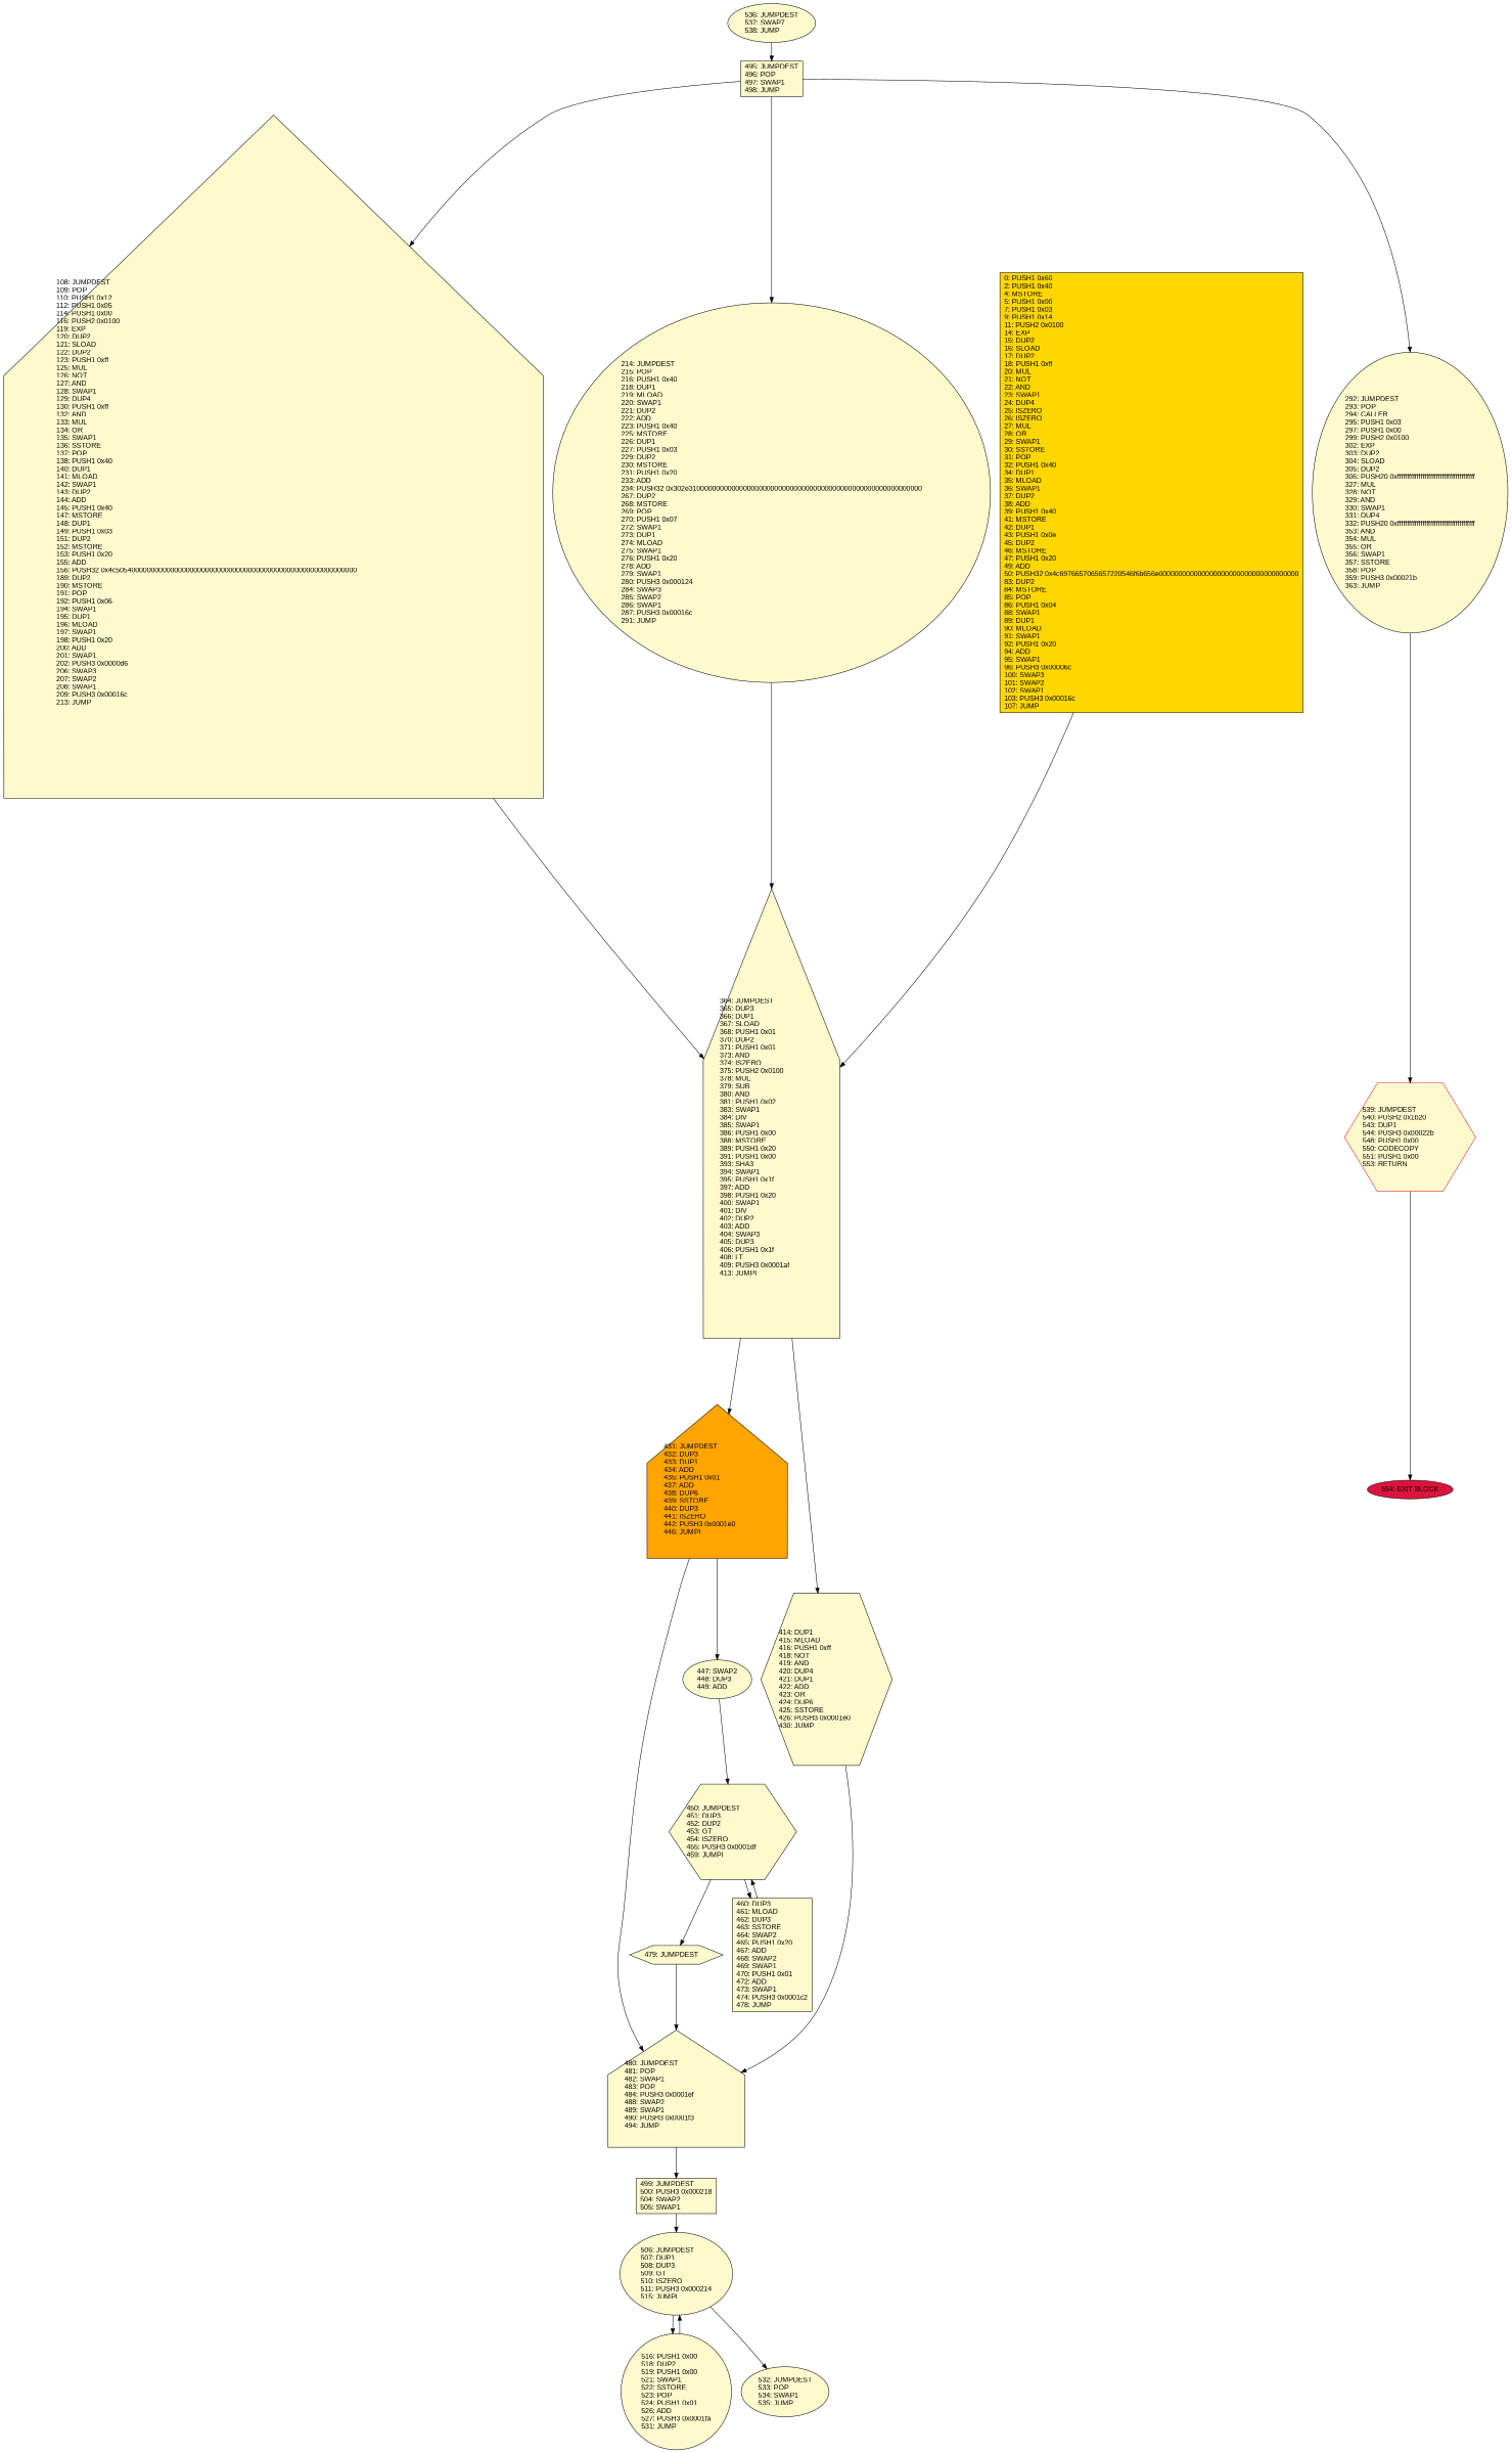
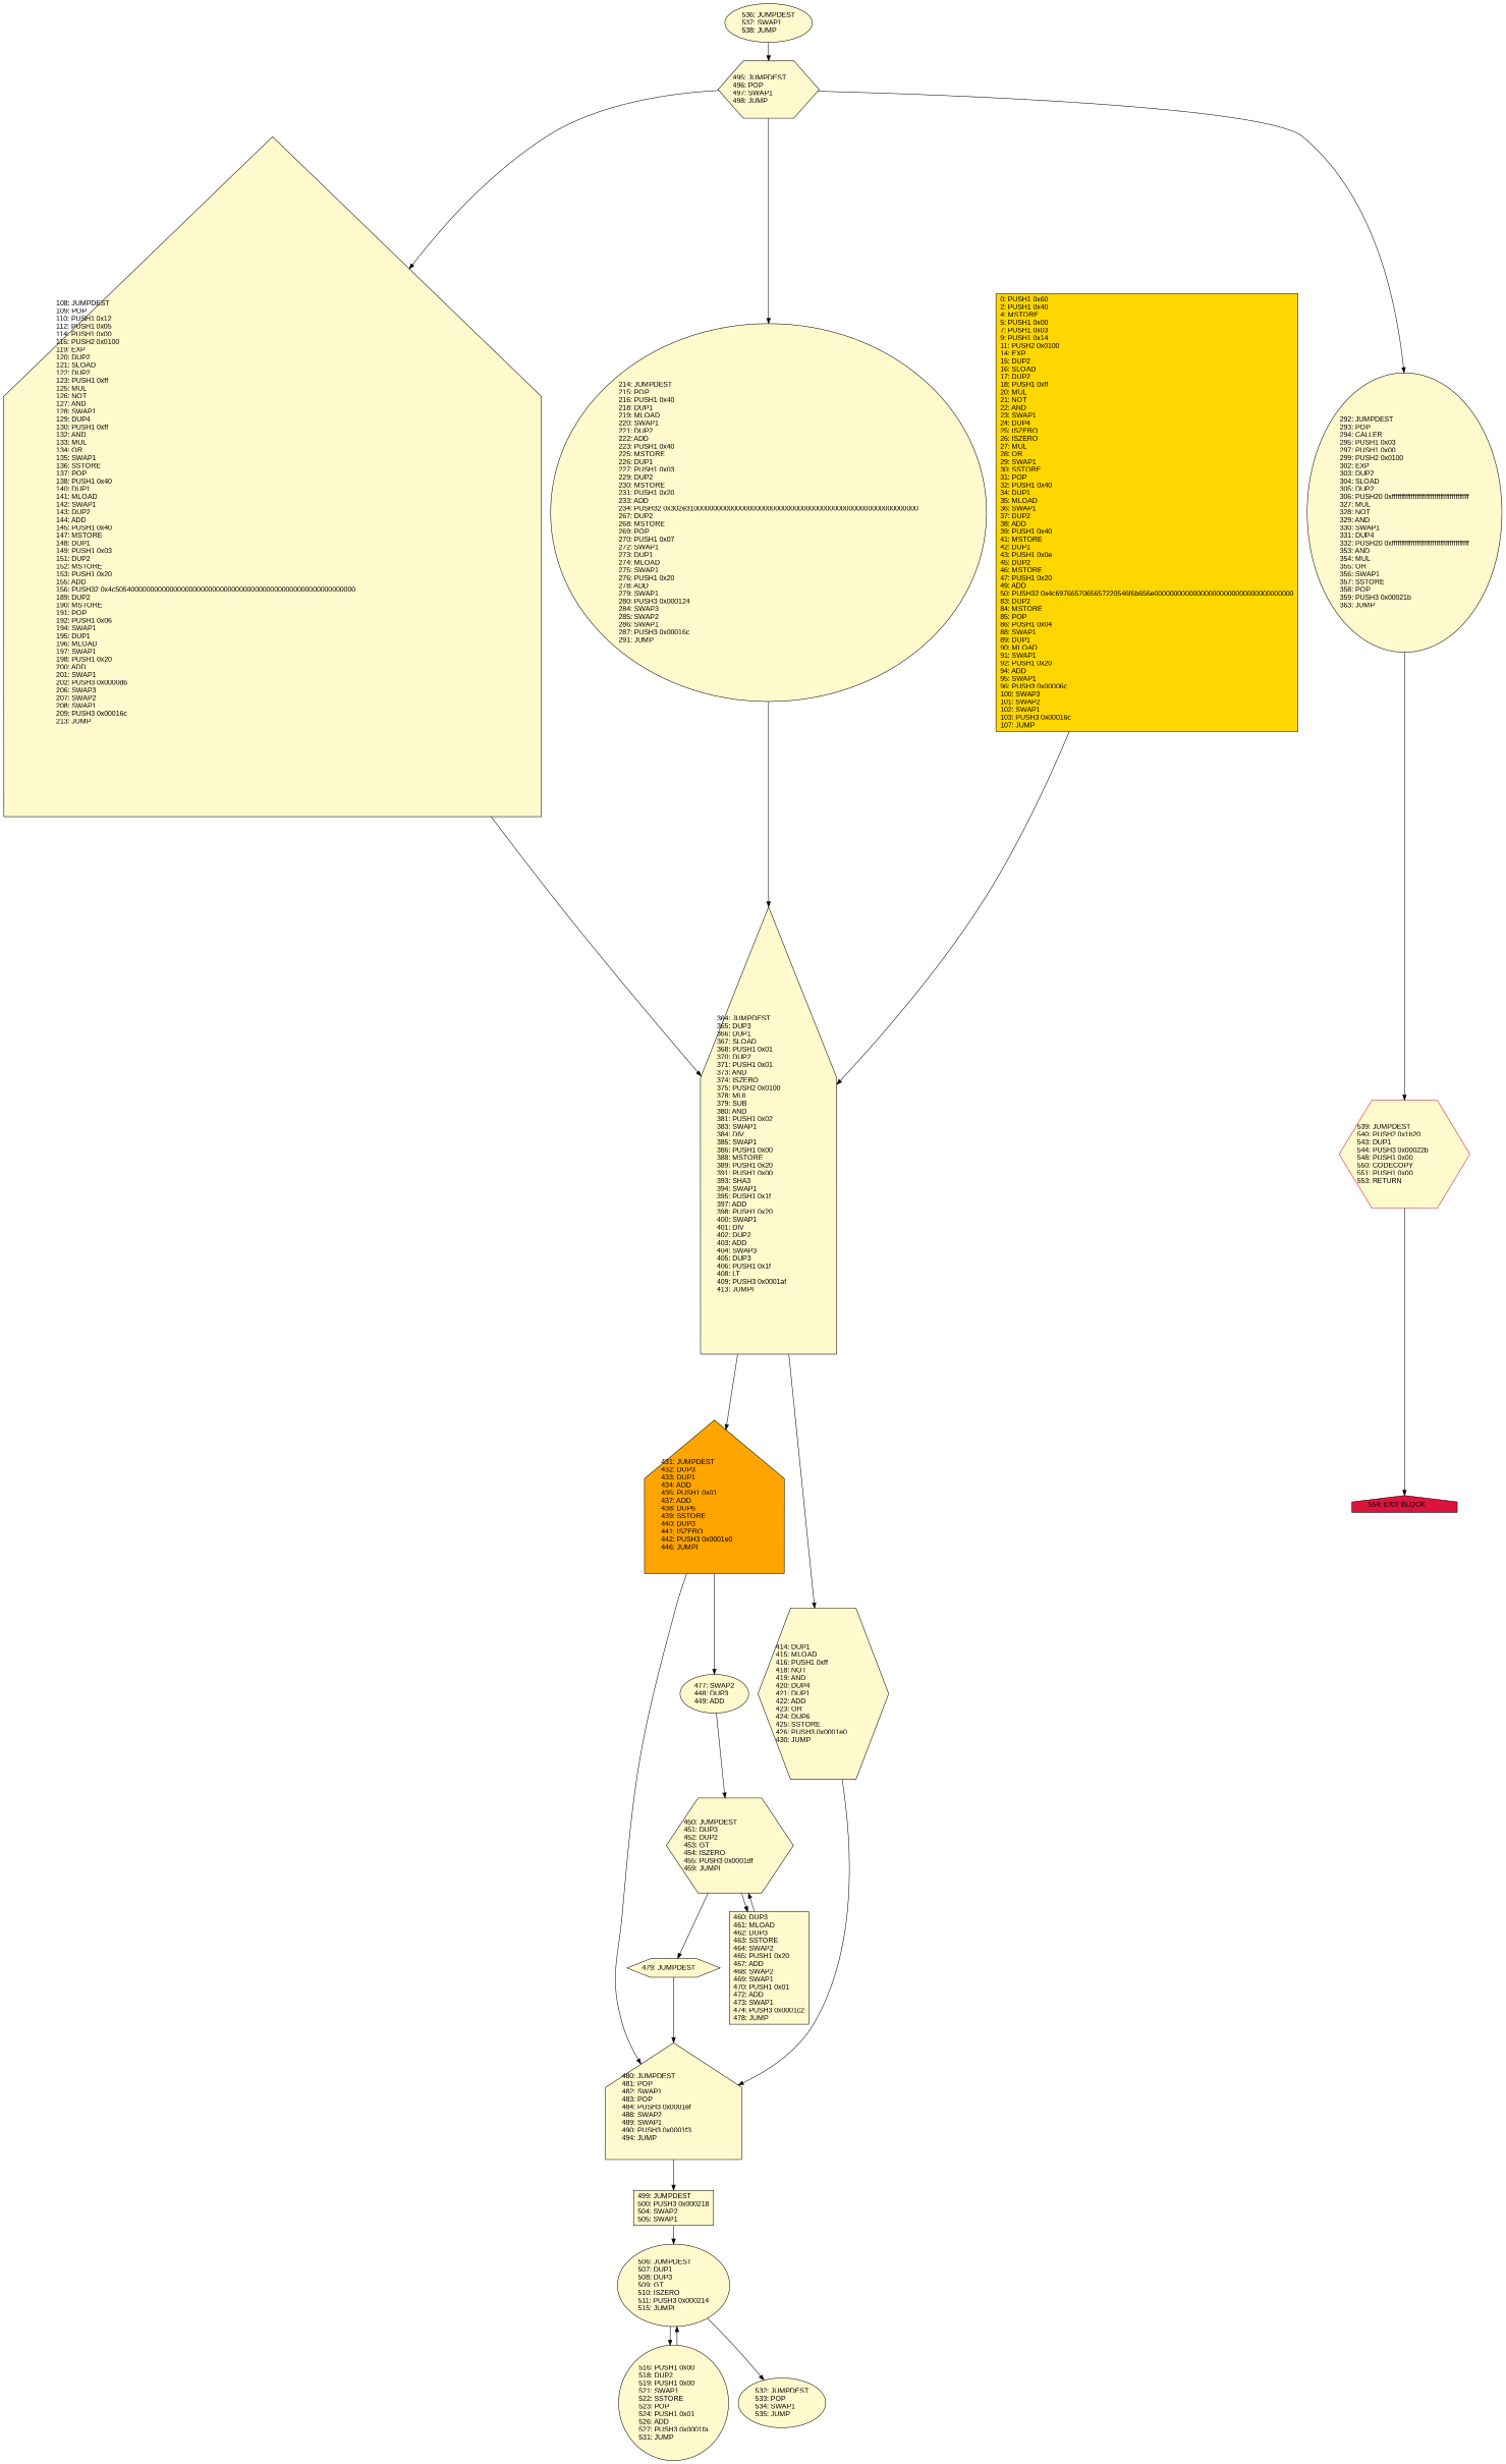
  digraph {
    rankdir=UD
    node [color=black fillcolor=lemonchiffon fontcolor=black fontname=arial shape=ellipse style=filled]
    n1 [label="450: JUMPDEST\l451: DUP3\l452: DUP2\l453: GT\l454: ISZERO\l455: PUSH3 0x0001df\l459: JUMPI\l" shape=hexagon]
    n2 [label="479: JUMPDEST\l" shape=hexagon]
    n3 [label="460: DUP3\l461: MLOAD\l462: DUP3\l463: SSTORE\l464: SWAP2\l465: PUSH1 0x20\l467: ADD\l468: SWAP2\l469: SWAP1\l470: PUSH1 0x01\l472: ADD\l473: SWAP1\l474: PUSH3 0x0001c2\l478: JUMP\l" shape=box]
    n4 [label="480: JUMPDEST\l481: POP\l482: SWAP1\l483: POP\l484: PUSH3 0x0001ef\l488: SWAP2\l489: SWAP1\l490: PUSH3 0x0001f3\l494: JUMP\l" shape=house]
    n5 [label="108: JUMPDEST\l109: POP\l110: PUSH1 0x12\l112: PUSH1 0x05\l114: PUSH1 0x00\l116: PUSH2 0x0100\l119: EXP\l120: DUP2\l121: SLOAD\l122: DUP2\l123: PUSH1 0xff\l125: MUL\l126: NOT\l127: AND\l128: SWAP1\l129: DUP4\l130: PUSH1 0xff\l132: AND\l133: MUL\l134: OR\l135: SWAP1\l136: SSTORE\l137: POP\l138: PUSH1 0x40\l140: DUP1\l141: MLOAD\l142: SWAP1\l143: DUP2\l144: ADD\l145: PUSH1 0x40\l147: MSTORE\l148: DUP1\l149: PUSH1 0x03\l151: DUP2\l152: MSTORE\l153: PUSH1 0x20\l155: ADD\l156: PUSH32 0x4c50540000000000000000000000000000000000000000000000000000000000\l189: DUP2\l190: MSTORE\l191: POP\l192: PUSH1 0x06\l194: SWAP1\l195: DUP1\l196: MLOAD\l197: SWAP1\l198: PUSH1 0x20\l200: ADD\l201: SWAP1\l202: PUSH3 0x0000d6\l206: SWAP3\l207: SWAP2\l208: SWAP1\l209: PUSH3 0x00016c\l213: JUMP\l" shape=house]
    n6 [label="364: JUMPDEST\l365: DUP3\l366: DUP1\l367: SLOAD\l368: PUSH1 0x01\l370: DUP2\l371: PUSH1 0x01\l373: AND\l374: ISZERO\l375: PUSH2 0x0100\l378: MUL\l379: SUB\l380: AND\l381: PUSH1 0x02\l383: SWAP1\l384: DIV\l385: SWAP1\l386: PUSH1 0x00\l388: MSTORE\l389: PUSH1 0x20\l391: PUSH1 0x00\l393: SHA3\l394: SWAP1\l395: PUSH1 0x1f\l397: ADD\l398: PUSH1 0x20\l400: SWAP1\l401: DIV\l402: DUP2\l403: ADD\l404: SWAP3\l405: DUP3\l406: PUSH1 0x1f\l408: LT\l409: PUSH3 0x0001af\l413: JUMPI\l" shape=house]
    n7 [fillcolor=orange label="431: JUMPDEST\l432: DUP3\l433: DUP1\l434: ADD\l435: PUSH1 0x01\l437: ADD\l438: DUP6\l439: SSTORE\l440: DUP3\l441: ISZERO\l442: PUSH3 0x0001e0\l446: JUMPI\l" shape=house]
    n8 [label="414: DUP1\l415: MLOAD\l416: PUSH1 0xff\l418: NOT\l419: AND\l420: DUP4\l421: DUP1\l422: ADD\l423: OR\l424: DUP6\l425: SSTORE\l426: PUSH3 0x0001e0\l430: JUMP\l" shape=hexagon]
    n9 [label="532: JUMPDEST\l533: POP\l534: SWAP1\l535: JUMP\l"]
-   n10 [label="536: JUMPDEST\l537: SWAP7\l538: JUMP\l"]
-   n11 [label="495: JUMPDEST\l496: POP\l497: SWAP1\l498: JUMP\l" shape=box]
-   n12 [label="447: SWAP2\l448: DUP3\l449: ADD\l"]
+   n10 [label="536: JUMPDEST\l537: SWAP1\l538: JUMP\l"]
+   n11 [label="495: JUMPDEST\l496: POP\l497: SWAP1\l498: JUMP\l" shape=hexagon]
+   n12 [label="477: SWAP2\l448: DUP3\l449: ADD\l"]
    n13 [label="499: JUMPDEST\l500: PUSH3 0x000218\l504: SWAP2\l505: SWAP1\l" shape=box]
-   n14 [fillcolor=crimson label="554: EXIT BLOCK\l"]
+   n14 [fillcolor=crimson label="554: EXIT BLOCK\l" shape=house]
    n15 [label="214: JUMPDEST\l215: POP\l216: PUSH1 0x40\l218: DUP1\l219: MLOAD\l220: SWAP1\l221: DUP2\l222: ADD\l223: PUSH1 0x40\l225: MSTORE\l226: DUP1\l227: PUSH1 0x03\l229: DUP2\l230: MSTORE\l231: PUSH1 0x20\l233: ADD\l234: PUSH32 0x302e310000000000000000000000000000000000000000000000000000000000\l267: DUP2\l268: MSTORE\l269: POP\l270: PUSH1 0x07\l272: SWAP1\l273: DUP1\l274: MLOAD\l275: SWAP1\l276: PUSH1 0x20\l278: ADD\l279: SWAP1\l280: PUSH3 0x000124\l284: SWAP3\l285: SWAP2\l286: SWAP1\l287: PUSH3 0x00016c\l291: JUMP\l"]
    n16 [label="292: JUMPDEST\l293: POP\l294: CALLER\l295: PUSH1 0x03\l297: PUSH1 0x00\l299: PUSH2 0x0100\l302: EXP\l303: DUP2\l304: SLOAD\l305: DUP2\l306: PUSH20 0xffffffffffffffffffffffffffffffffffffffff\l327: MUL\l328: NOT\l329: AND\l330: SWAP1\l331: DUP4\l332: PUSH20 0xffffffffffffffffffffffffffffffffffffffff\l353: AND\l354: MUL\l355: OR\l356: SWAP1\l357: SSTORE\l358: POP\l359: PUSH3 0x00021b\l363: JUMP\l"]
    n17 [color=crimson label="539: JUMPDEST\l540: PUSH2 0x1b20\l543: DUP1\l544: PUSH3 0x00022b\l548: PUSH1 0x00\l550: CODECOPY\l551: PUSH1 0x00\l553: RETURN\l" shape=hexagon]
    n18 [label="516: PUSH1 0x00\l518: DUP2\l519: PUSH1 0x00\l521: SWAP1\l522: SSTORE\l523: POP\l524: PUSH1 0x01\l526: ADD\l527: PUSH3 0x0001fa\l531: JUMP\l"]
    n19 [label="506: JUMPDEST\l507: DUP1\l508: DUP3\l509: GT\l510: ISZERO\l511: PUSH3 0x000214\l515: JUMPI\l"]
    n20 [fillcolor=gold label="0: PUSH1 0x60\l2: PUSH1 0x40\l4: MSTORE\l5: PUSH1 0x00\l7: PUSH1 0x03\l9: PUSH1 0x14\l11: PUSH2 0x0100\l14: EXP\l15: DUP2\l16: SLOAD\l17: DUP2\l18: PUSH1 0xff\l20: MUL\l21: NOT\l22: AND\l23: SWAP1\l24: DUP4\l25: ISZERO\l26: ISZERO\l27: MUL\l28: OR\l29: SWAP1\l30: SSTORE\l31: POP\l32: PUSH1 0x40\l34: DUP1\l35: MLOAD\l36: SWAP1\l37: DUP2\l38: ADD\l39: PUSH1 0x40\l41: MSTORE\l42: DUP1\l43: PUSH1 0x0e\l45: DUP2\l46: MSTORE\l47: PUSH1 0x20\l49: ADD\l50: PUSH32 0x4c6976657065657220546f6b656e000000000000000000000000000000000000\l83: DUP2\l84: MSTORE\l85: POP\l86: PUSH1 0x04\l88: SWAP1\l89: DUP1\l90: MLOAD\l91: SWAP1\l92: PUSH1 0x20\l94: ADD\l95: SWAP1\l96: PUSH3 0x00006c\l100: SWAP3\l101: SWAP2\l102: SWAP1\l103: PUSH3 0x00016c\l107: JUMP\l" shape=box]
    n1 -> n2
    n1 -> n3
    n2 -> n4
    n3 -> n1
    n4 -> n13
    n5 -> n6
    n6 -> n7
    n6 -> n8
    n7 -> n4
    n7 -> n12
    n8 -> n4
    n10 -> n11
    n11 -> n5
    n11 -> n15
    n11 -> n16
    n12 -> n1
    n13 -> n19
    n15 -> n6
    n16 -> n17
    n17 -> n14
    n18 -> n19
    n19 -> n9
    n19 -> n18
    n20 -> n6
  }
